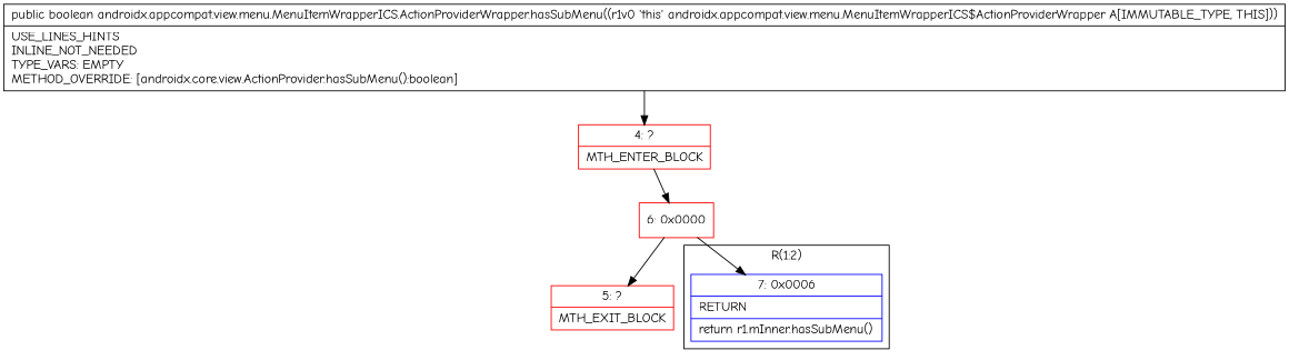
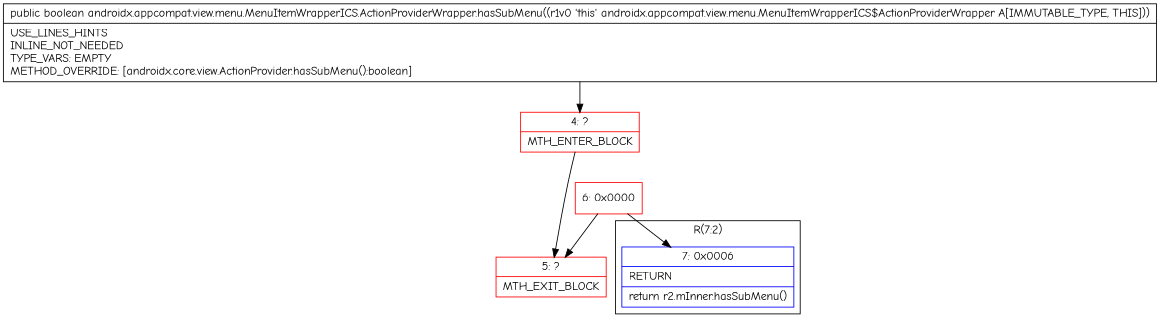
  digraph {
    fontname="Comic Neue"
    node [color=red fontname="Comic Neue" shape=record]
    edge [fontname="Comic Neue"]
-   n1 [color=blue label="{7\:\ 0x0006|RETURN\l|return r1.mInner.hasSubMenu()\l}"]
+   n1 [color=blue label="{7\:\ 0x0006|RETURN\l|return r2.mInner.hasSubMenu()\l}"]
    n2 [label="{5\:\ ?|MTH_EXIT_BLOCK\l}"]
    n3 [label="{4\:\ ?|MTH_ENTER_BLOCK\l}"]
    n4 [label="{6\:\ 0x0000}"]
    n5 [label="{public boolean androidx.appcompat.view.menu.MenuItemWrapperICS.ActionProviderWrapper.hasSubMenu((r1v0 'this' androidx.appcompat.view.menu.MenuItemWrapperICS$ActionProviderWrapper A[IMMUTABLE_TYPE, THIS]))  | USE_LINES_HINTS\lINLINE_NOT_NEEDED\lTYPE_VARS: EMPTY\lMETHOD_OVERRIDE: [androidx.core.view.ActionProvider.hasSubMenu():boolean]\l}" color=""]
    subgraph cluster_1 {
-     label="R(1:2)"
+     label="R(7:2)"
      n1
    }
-   n3 -> n4
+   n3 -> n2
    n4 -> n1
    n4 -> n2
    n5 -> n3
  }
